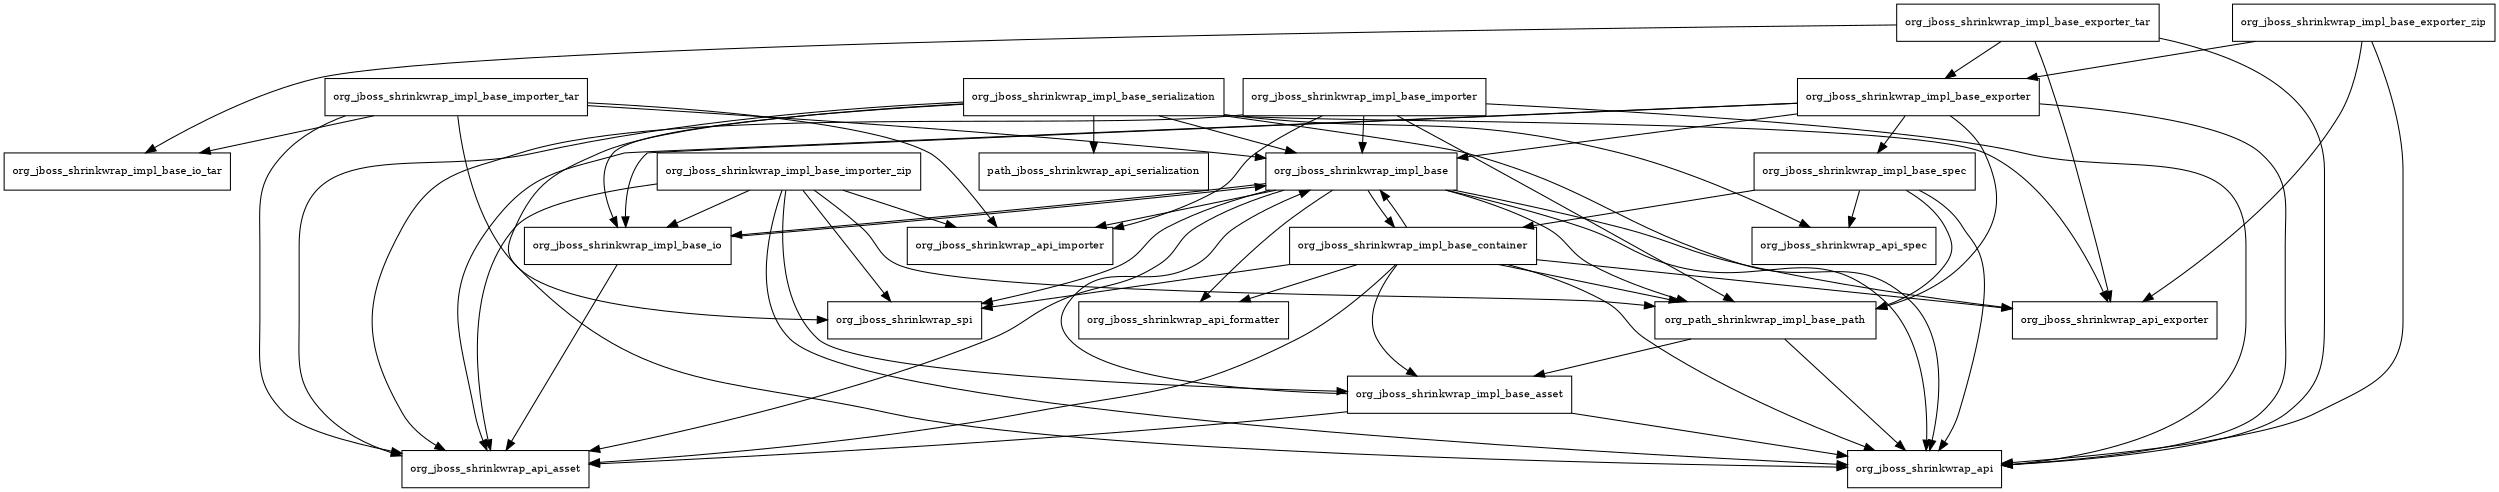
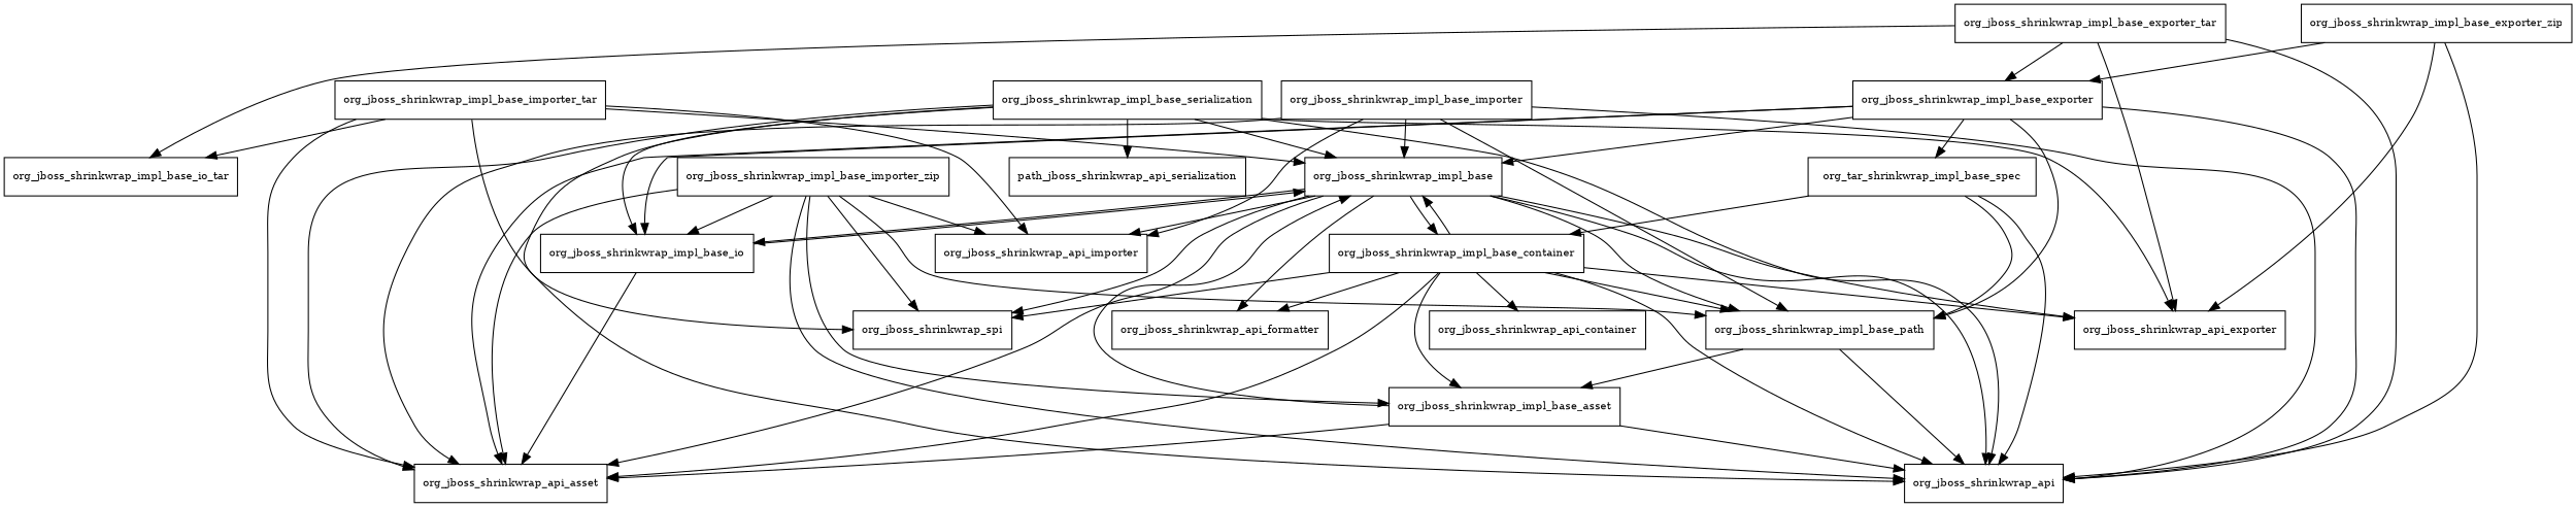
  digraph {
    node [fontsize=10.0 shape=box]
    org_jboss_shrinkwrap_impl_base
    org_jboss_shrinkwrap_api
    org_jboss_shrinkwrap_api_asset
    org_jboss_shrinkwrap_api_exporter
    org_jboss_shrinkwrap_api_formatter
    org_jboss_shrinkwrap_api_importer
    org_jboss_shrinkwrap_impl_base_container
    org_jboss_shrinkwrap_impl_base_io
-   org_jboss_shrinkwrap_impl_base_path [label=org_path_shrinkwrap_impl_base_path]
+   org_jboss_shrinkwrap_impl_base_path
    org_jboss_shrinkwrap_spi
    org_jboss_shrinkwrap_impl_base_asset
+   org_jboss_shrinkwrap_api_container
    org_jboss_shrinkwrap_impl_base_exporter
-   org_jboss_shrinkwrap_impl_base_spec
+   org_jboss_shrinkwrap_impl_base_spec [label=org_tar_shrinkwrap_impl_base_spec]
    org_jboss_shrinkwrap_impl_base_exporter_tar
    org_jboss_shrinkwrap_impl_base_io_tar
    org_jboss_shrinkwrap_impl_base_exporter_zip
    org_jboss_shrinkwrap_impl_base_importer
    org_jboss_shrinkwrap_impl_base_importer_tar
    org_jboss_shrinkwrap_impl_base_importer_zip
    org_jboss_shrinkwrap_impl_base_serialization
    n22 [label=path_jboss_shrinkwrap_api_serialization]
-   org_jboss_shrinkwrap_api_spec
    org_jboss_shrinkwrap_impl_base -> org_jboss_shrinkwrap_api
    org_jboss_shrinkwrap_impl_base -> org_jboss_shrinkwrap_api_asset
    org_jboss_shrinkwrap_impl_base -> org_jboss_shrinkwrap_api_exporter
    org_jboss_shrinkwrap_impl_base -> org_jboss_shrinkwrap_api_formatter
    org_jboss_shrinkwrap_impl_base -> org_jboss_shrinkwrap_api_importer
    org_jboss_shrinkwrap_impl_base -> org_jboss_shrinkwrap_impl_base_container
    org_jboss_shrinkwrap_impl_base -> org_jboss_shrinkwrap_impl_base_io
    org_jboss_shrinkwrap_impl_base -> org_jboss_shrinkwrap_impl_base_path
    org_jboss_shrinkwrap_impl_base -> org_jboss_shrinkwrap_spi
    org_jboss_shrinkwrap_impl_base_container -> org_jboss_shrinkwrap_impl_base
    org_jboss_shrinkwrap_impl_base_container -> org_jboss_shrinkwrap_api
    org_jboss_shrinkwrap_impl_base_container -> org_jboss_shrinkwrap_api_asset
    org_jboss_shrinkwrap_impl_base_container -> org_jboss_shrinkwrap_api_exporter
    org_jboss_shrinkwrap_impl_base_container -> org_jboss_shrinkwrap_api_formatter
    org_jboss_shrinkwrap_impl_base_container -> org_jboss_shrinkwrap_impl_base_path
    org_jboss_shrinkwrap_impl_base_container -> org_jboss_shrinkwrap_spi
    org_jboss_shrinkwrap_impl_base_container -> org_jboss_shrinkwrap_impl_base_asset
+   org_jboss_shrinkwrap_impl_base_container -> org_jboss_shrinkwrap_api_container
    org_jboss_shrinkwrap_impl_base_io -> org_jboss_shrinkwrap_impl_base
    org_jboss_shrinkwrap_impl_base_io -> org_jboss_shrinkwrap_api_asset
    org_jboss_shrinkwrap_impl_base_path -> org_jboss_shrinkwrap_api
    org_jboss_shrinkwrap_impl_base_path -> org_jboss_shrinkwrap_impl_base_asset
    org_jboss_shrinkwrap_impl_base_asset -> org_jboss_shrinkwrap_impl_base
    org_jboss_shrinkwrap_impl_base_asset -> org_jboss_shrinkwrap_api
    org_jboss_shrinkwrap_impl_base_asset -> org_jboss_shrinkwrap_api_asset
    org_jboss_shrinkwrap_impl_base_exporter -> org_jboss_shrinkwrap_impl_base
    org_jboss_shrinkwrap_impl_base_exporter -> org_jboss_shrinkwrap_api
    org_jboss_shrinkwrap_impl_base_exporter -> org_jboss_shrinkwrap_api_asset
    org_jboss_shrinkwrap_impl_base_exporter -> org_jboss_shrinkwrap_impl_base_io
    org_jboss_shrinkwrap_impl_base_exporter -> org_jboss_shrinkwrap_impl_base_path
    org_jboss_shrinkwrap_impl_base_exporter -> org_jboss_shrinkwrap_impl_base_spec
    org_jboss_shrinkwrap_impl_base_spec -> org_jboss_shrinkwrap_api
    org_jboss_shrinkwrap_impl_base_spec -> org_jboss_shrinkwrap_impl_base_container
    org_jboss_shrinkwrap_impl_base_spec -> org_jboss_shrinkwrap_impl_base_path
-   org_jboss_shrinkwrap_impl_base_spec -> org_jboss_shrinkwrap_api_spec
    org_jboss_shrinkwrap_impl_base_exporter_tar -> org_jboss_shrinkwrap_api
    org_jboss_shrinkwrap_impl_base_exporter_tar -> org_jboss_shrinkwrap_api_exporter
    org_jboss_shrinkwrap_impl_base_exporter_tar -> org_jboss_shrinkwrap_impl_base_exporter
    org_jboss_shrinkwrap_impl_base_exporter_tar -> org_jboss_shrinkwrap_impl_base_io_tar
    org_jboss_shrinkwrap_impl_base_exporter_zip -> org_jboss_shrinkwrap_api
    org_jboss_shrinkwrap_impl_base_exporter_zip -> org_jboss_shrinkwrap_api_exporter
    org_jboss_shrinkwrap_impl_base_exporter_zip -> org_jboss_shrinkwrap_impl_base_exporter
    org_jboss_shrinkwrap_impl_base_importer -> org_jboss_shrinkwrap_impl_base
    org_jboss_shrinkwrap_impl_base_importer -> org_jboss_shrinkwrap_api
    org_jboss_shrinkwrap_impl_base_importer -> org_jboss_shrinkwrap_api_asset
    org_jboss_shrinkwrap_impl_base_importer -> org_jboss_shrinkwrap_api_importer
    org_jboss_shrinkwrap_impl_base_importer -> org_jboss_shrinkwrap_impl_base_path
    org_jboss_shrinkwrap_impl_base_importer_tar -> org_jboss_shrinkwrap_impl_base
    org_jboss_shrinkwrap_impl_base_importer_tar -> org_jboss_shrinkwrap_api
    org_jboss_shrinkwrap_impl_base_importer_tar -> org_jboss_shrinkwrap_api_asset
    org_jboss_shrinkwrap_impl_base_importer_tar -> org_jboss_shrinkwrap_api_importer
    org_jboss_shrinkwrap_impl_base_importer_tar -> org_jboss_shrinkwrap_impl_base_io_tar
    org_jboss_shrinkwrap_impl_base_importer_zip -> org_jboss_shrinkwrap_api
    org_jboss_shrinkwrap_impl_base_importer_zip -> org_jboss_shrinkwrap_api_asset
    org_jboss_shrinkwrap_impl_base_importer_zip -> org_jboss_shrinkwrap_api_importer
    org_jboss_shrinkwrap_impl_base_importer_zip -> org_jboss_shrinkwrap_impl_base_io
    org_jboss_shrinkwrap_impl_base_importer_zip -> org_jboss_shrinkwrap_impl_base_path
    org_jboss_shrinkwrap_impl_base_importer_zip -> org_jboss_shrinkwrap_spi
    org_jboss_shrinkwrap_impl_base_importer_zip -> org_jboss_shrinkwrap_impl_base_asset
    org_jboss_shrinkwrap_impl_base_serialization -> org_jboss_shrinkwrap_impl_base
    org_jboss_shrinkwrap_impl_base_serialization -> org_jboss_shrinkwrap_api
    org_jboss_shrinkwrap_impl_base_serialization -> org_jboss_shrinkwrap_api_asset
    org_jboss_shrinkwrap_impl_base_serialization -> org_jboss_shrinkwrap_api_exporter
    org_jboss_shrinkwrap_impl_base_serialization -> org_jboss_shrinkwrap_impl_base_io
    org_jboss_shrinkwrap_impl_base_serialization -> org_jboss_shrinkwrap_spi
    org_jboss_shrinkwrap_impl_base_serialization -> n22
-   org_jboss_shrinkwrap_impl_base_serialization -> org_jboss_shrinkwrap_api_spec
  }
